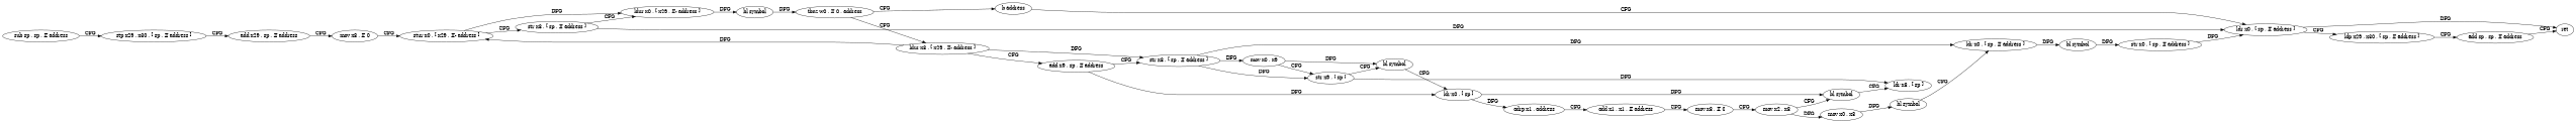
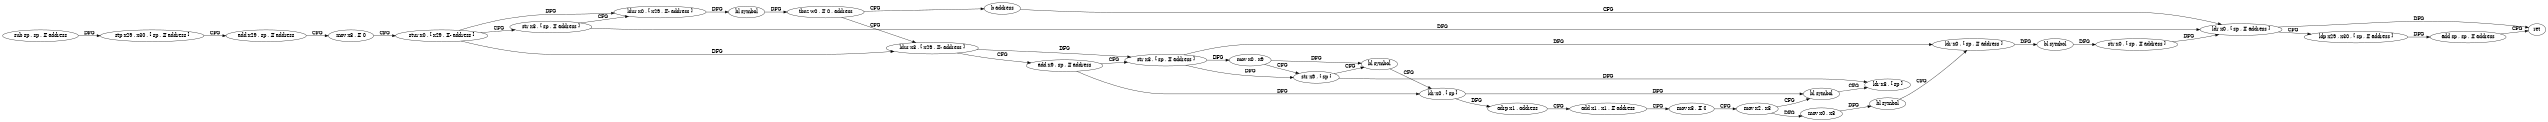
  digraph {
    rankdir=LR
    n1 [label="sub sp , sp , # address"]
    n2 [label="stp x29 , x30 , [ sp , # address ]"]
    n3 [label="add x29 , sp , # address"]
    n4 [label="mov x8 , # 0"]
    n5 [label="stur x0 , [ x29 , #- address ]"]
    n6 [label="str x8 , [ sp , # address ]"]
    n7 [label="ldur x0 , [ x29 , #- address ]"]
    n8 [label="ldur x8 , [ x29 , #- address ]"]
    n9 [label="ldr x0 , [ sp , # address ]"]
    n10 [label="bl symbol"]
    n11 [label="add x9 , sp , # address"]
    n12 [label="str x8 , [ sp , # address ]"]
    n13 [label="ldp x29 , x30 , [ sp , # address ]"]
    n14 [label=ret]
    n15 [label="tbnz w0 , # 0 , address"]
    n16 [label="b address"]
    n17 [label="ldr x0 , [ sp ]"]
    n18 [label="mov x0 , x9"]
    n19 [label="str x9 , [ sp ]"]
    n20 [label="ldr x0 , [ sp , # address ]"]
    n21 [label="bl symbol"]
    n22 [label="ldr x8 , [ sp ]"]
    n23 [label="bl symbol"]
    n24 [label="adrp x1 , address"]
    n25 [label="bl symbol"]
    n26 [label="add x1 , x1 , # address"]
    n27 [label="mov x8 , # 0"]
    n28 [label="mov x2 , x8"]
    n29 [label="mov x0 , x8"]
    n30 [label="bl symbol"]
    n31 [label="str x0 , [ sp , # address ]"]
    n32 [label="add sp , sp , # address"]
-   n1 -> n2 [label=CFG]
+   n1 -> n2 [label=DFG]
    n2 -> n3 [label=CFG]
    n3 -> n4 [label=CFG]
    n4 -> n5 [label=CFG]
    n5 -> n6 [label=CFG]
    n5 -> n7 [label=DFG]
-   n8 -> n5 [label=DFG]
+   n5 -> n8 [label=DFG]
    n6 -> n7 [label=CFG]
    n6 -> n9 [label=DFG]
    n7 -> n10 [label=DFG]
    n8 -> n11 [label=CFG]
    n8 -> n12 [label=DFG]
    n9 -> n13 [label=CFG]
    n9 -> n14 [label=DFG]
    n10 -> n15 [label=DFG]
    n11 -> n12 [label=CFG]
    n11 -> n17 [label=DFG]
    n12 -> n18 [label=DFG]
    n12 -> n19 [label=DFG]
    n12 -> n20 [label=DFG]
-   n13 -> n32 [label=CFG]
+   n13 -> n32 [label=DFG]
    n15 -> n8 [label=CFG]
    n15 -> n16 [label=CFG]
    n16 -> n9 [label=CFG]
    n17 -> n24 [label=DFG]
    n17 -> n25 [label=DFG]
    n18 -> n19 [label=CFG]
    n18 -> n21 [label=DFG]
    n19 -> n21 [label=CFG]
    n19 -> n22 [label=DFG]
    n20 -> n23 [label=DFG]
    n21 -> n17 [label=CFG]
    n23 -> n31 [label=DFG]
    n24 -> n26 [label=CFG]
    n25 -> n22 [label=CFG]
    n26 -> n27 [label=CFG]
    n27 -> n28 [label=CFG]
    n28 -> n25 [label=CFG]
    n28 -> n29 [label=DFG]
    n29 -> n30 [label=DFG]
    n30 -> n20 [label=CFG]
    n31 -> n9 [label=DFG]
    n32 -> n14 [label=CFG]
  }
